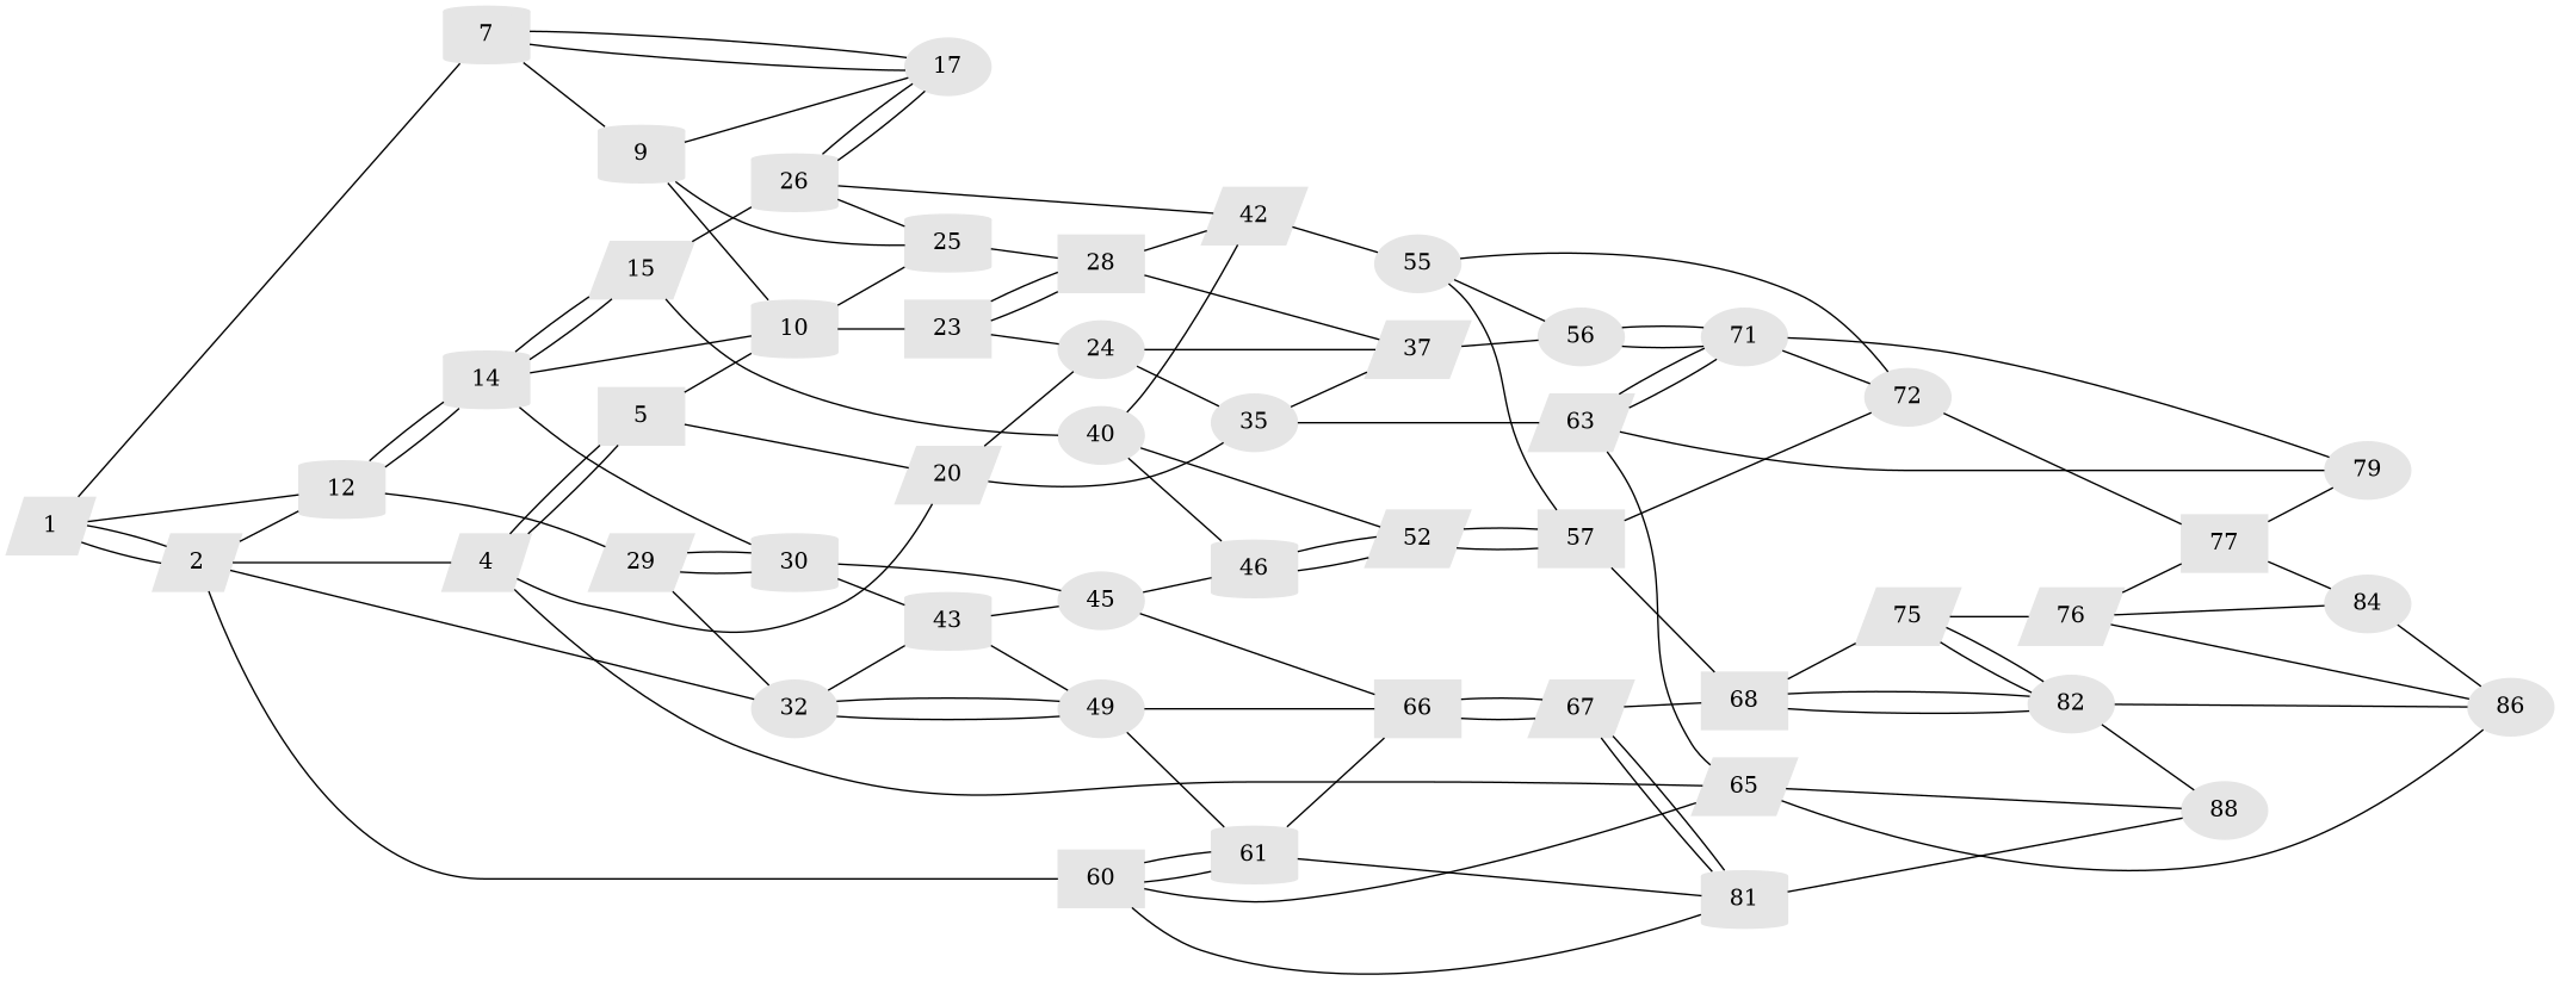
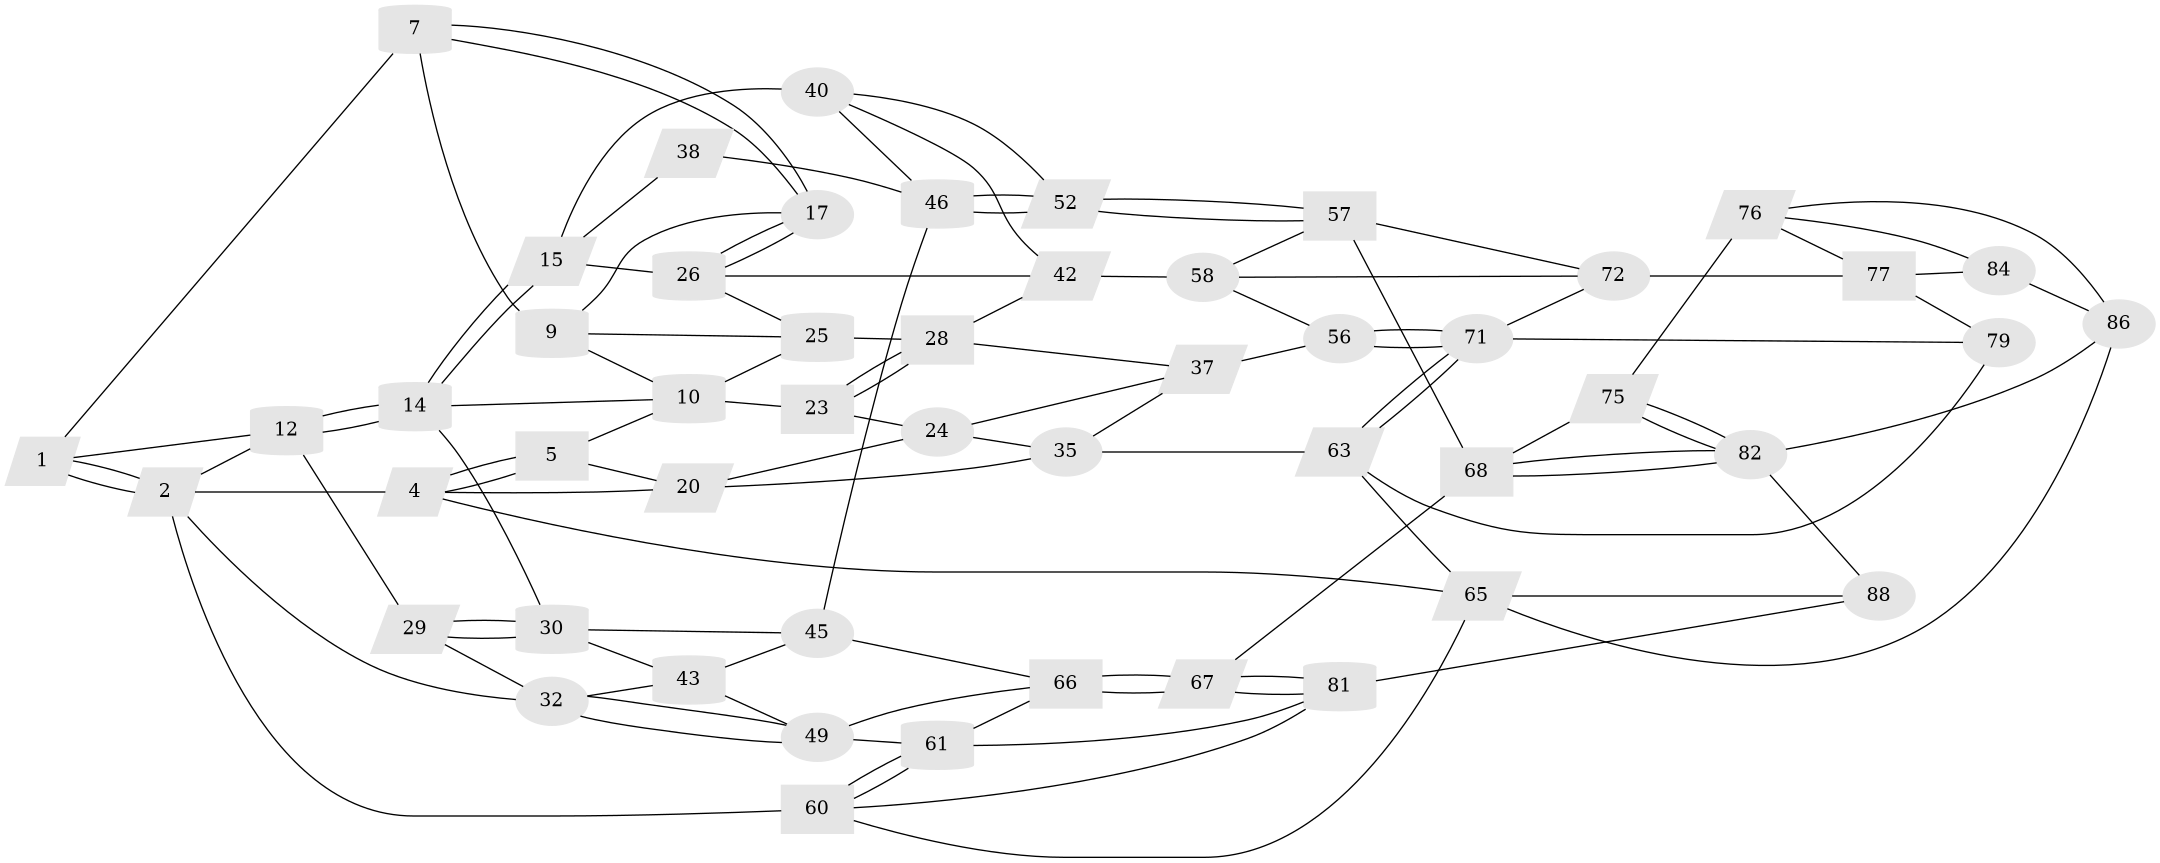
  graph {
    rankdir=LR
    node [color=gray90 shape=ellipse style=filled]
    1 [shape=parallelogram super="+6"]
    2 [shape=parallelogram super="+3"]
    7 [shape=cylinder super="+8"]
    12 [shape=cylinder super="+13"]
    4 [shape=parallelogram]
    32 [super="+33"]
    60 [shape=box]
    9 [shape=cylinder super="+19"]
    17 [super="+18"]
    14 [shape=cylinder super="+31"]
    29 [shape=parallelogram]
    5 [shape=box super="+11"]
    20 [shape=parallelogram super="+21"]
    65 [shape=parallelogram super="+90"]
    43 [shape=cylinder super="+50"]
    49 [super="+62"]
    61 [shape=cylinder super="+80"]
    81 [shape=cylinder super="+87"]
    10 [shape=cylinder super="+22"]
    24 [super="+34"]
    35 [super="+54"]
    86 [super="+89"]
    88
    25 [shape=cylinder super="+27"]
    23 [shape=box]
    28 [shape=box super="+36"]
    15 [shape=parallelogram super="+39"]
    30 [shape=cylinder super="+44"]
+   38 [shape=parallelogram]
    n30 [label=26 shape=cylinder super="+26"]
    40 [super="+41"]
    45 [super="+51"]
    46 [shape=cylinder super="+47"]
    42 [shape=parallelogram super="+48"]
    52 [shape=parallelogram]
-   55 [super="+59"]
+   55 [super="+59" label=58]
    37 [shape=parallelogram super="+53"]
    63 [shape=parallelogram super="+64"]
    56
    66 [shape=box super="+70"]
    71 [super="+73"]
    79
    57 [shape=box super="+58"]
    72 [super="+74"]
    67 [shape=parallelogram]
    68 [shape=box super="+69"]
    77 [shape=box super="+78"]
    75 [shape=parallelogram]
    82 [super="+85"]
    76 [shape=parallelogram super="+83"]
    84
    1 -- 2
    1 -- 2
    1 -- 7
    1 -- 12
    2 -- 12
    2 -- 4
    2 -- 32
    2 -- 60
    7 -- 9
    7 -- 17 [weight=2]
    7 -- 17
    12 -- 14
    12 -- 14
    12 -- 29
    4 -- 5
    4 -- 5
    4 -- 20
    4 -- 65
    32 -- 43
    32 -- 49
    32 -- 49
    60 -- 65
    60 -- 61
    60 -- 61
    60 -- 81
    9 -- 17
    9 -- 10
    9 -- 25
    14 -- 10
    14 -- 15
    14 -- 15
    14 -- 30
    29 -- 32
    29 -- 30
    29 -- 30
    5 -- 20
    5 -- 10
    20 -- 24
    20 -- 35
    65 -- 86
    65 -- 88
    43 -- 49
    43 -- 45
    49 -- 61
    49 -- 66
    61 -- 81
    61 -- 66
    81 -- 88
    10 -- 25
    10 -- 23
    24 -- 35
    24 -- 37
    35 -- 37
    35 -- 63
    25 -- 28
    23 -- 24
    23 -- 28
    23 -- 28
    28 -- 42
    28 -- 37
+   15 -- 38
    15 -- n30
    15 -- 40
    30 -- 43
    30 -- 45
+   38 -- 46
    n30 -- 17
    n30 -- 17
    n30 -- 25
    n30 -- 42
    40 -- 46
    40 -- 42
    40 -- 52
    45 -- 46
    45 -- 66
    46 -- 52
    46 -- 52
    42 -- 55
    52 -- 57
    52 -- 57
    55 -- 56
    55 -- 57
    55 -- 72
    37 -- 56
    63 -- 65
    63 -- 71
    63 -- 71
    63 -- 79
    56 -- 71
    56 -- 71
    66 -- 67
    66 -- 67
    71 -- 79
    71 -- 72
    57 -- 72
    57 -- 68
    72 -- 77
    67 -- 81
    67 -- 81
    67 -- 68
    68 -- 75
    68 -- 82
    68 -- 82
    77 -- 79
    77 -- 84
    75 -- 82
    75 -- 82
    75 -- 76
    82 -- 86
    82 -- 88
    76 -- 86
    76 -- 77
    76 -- 84
    84 -- 86
  }
